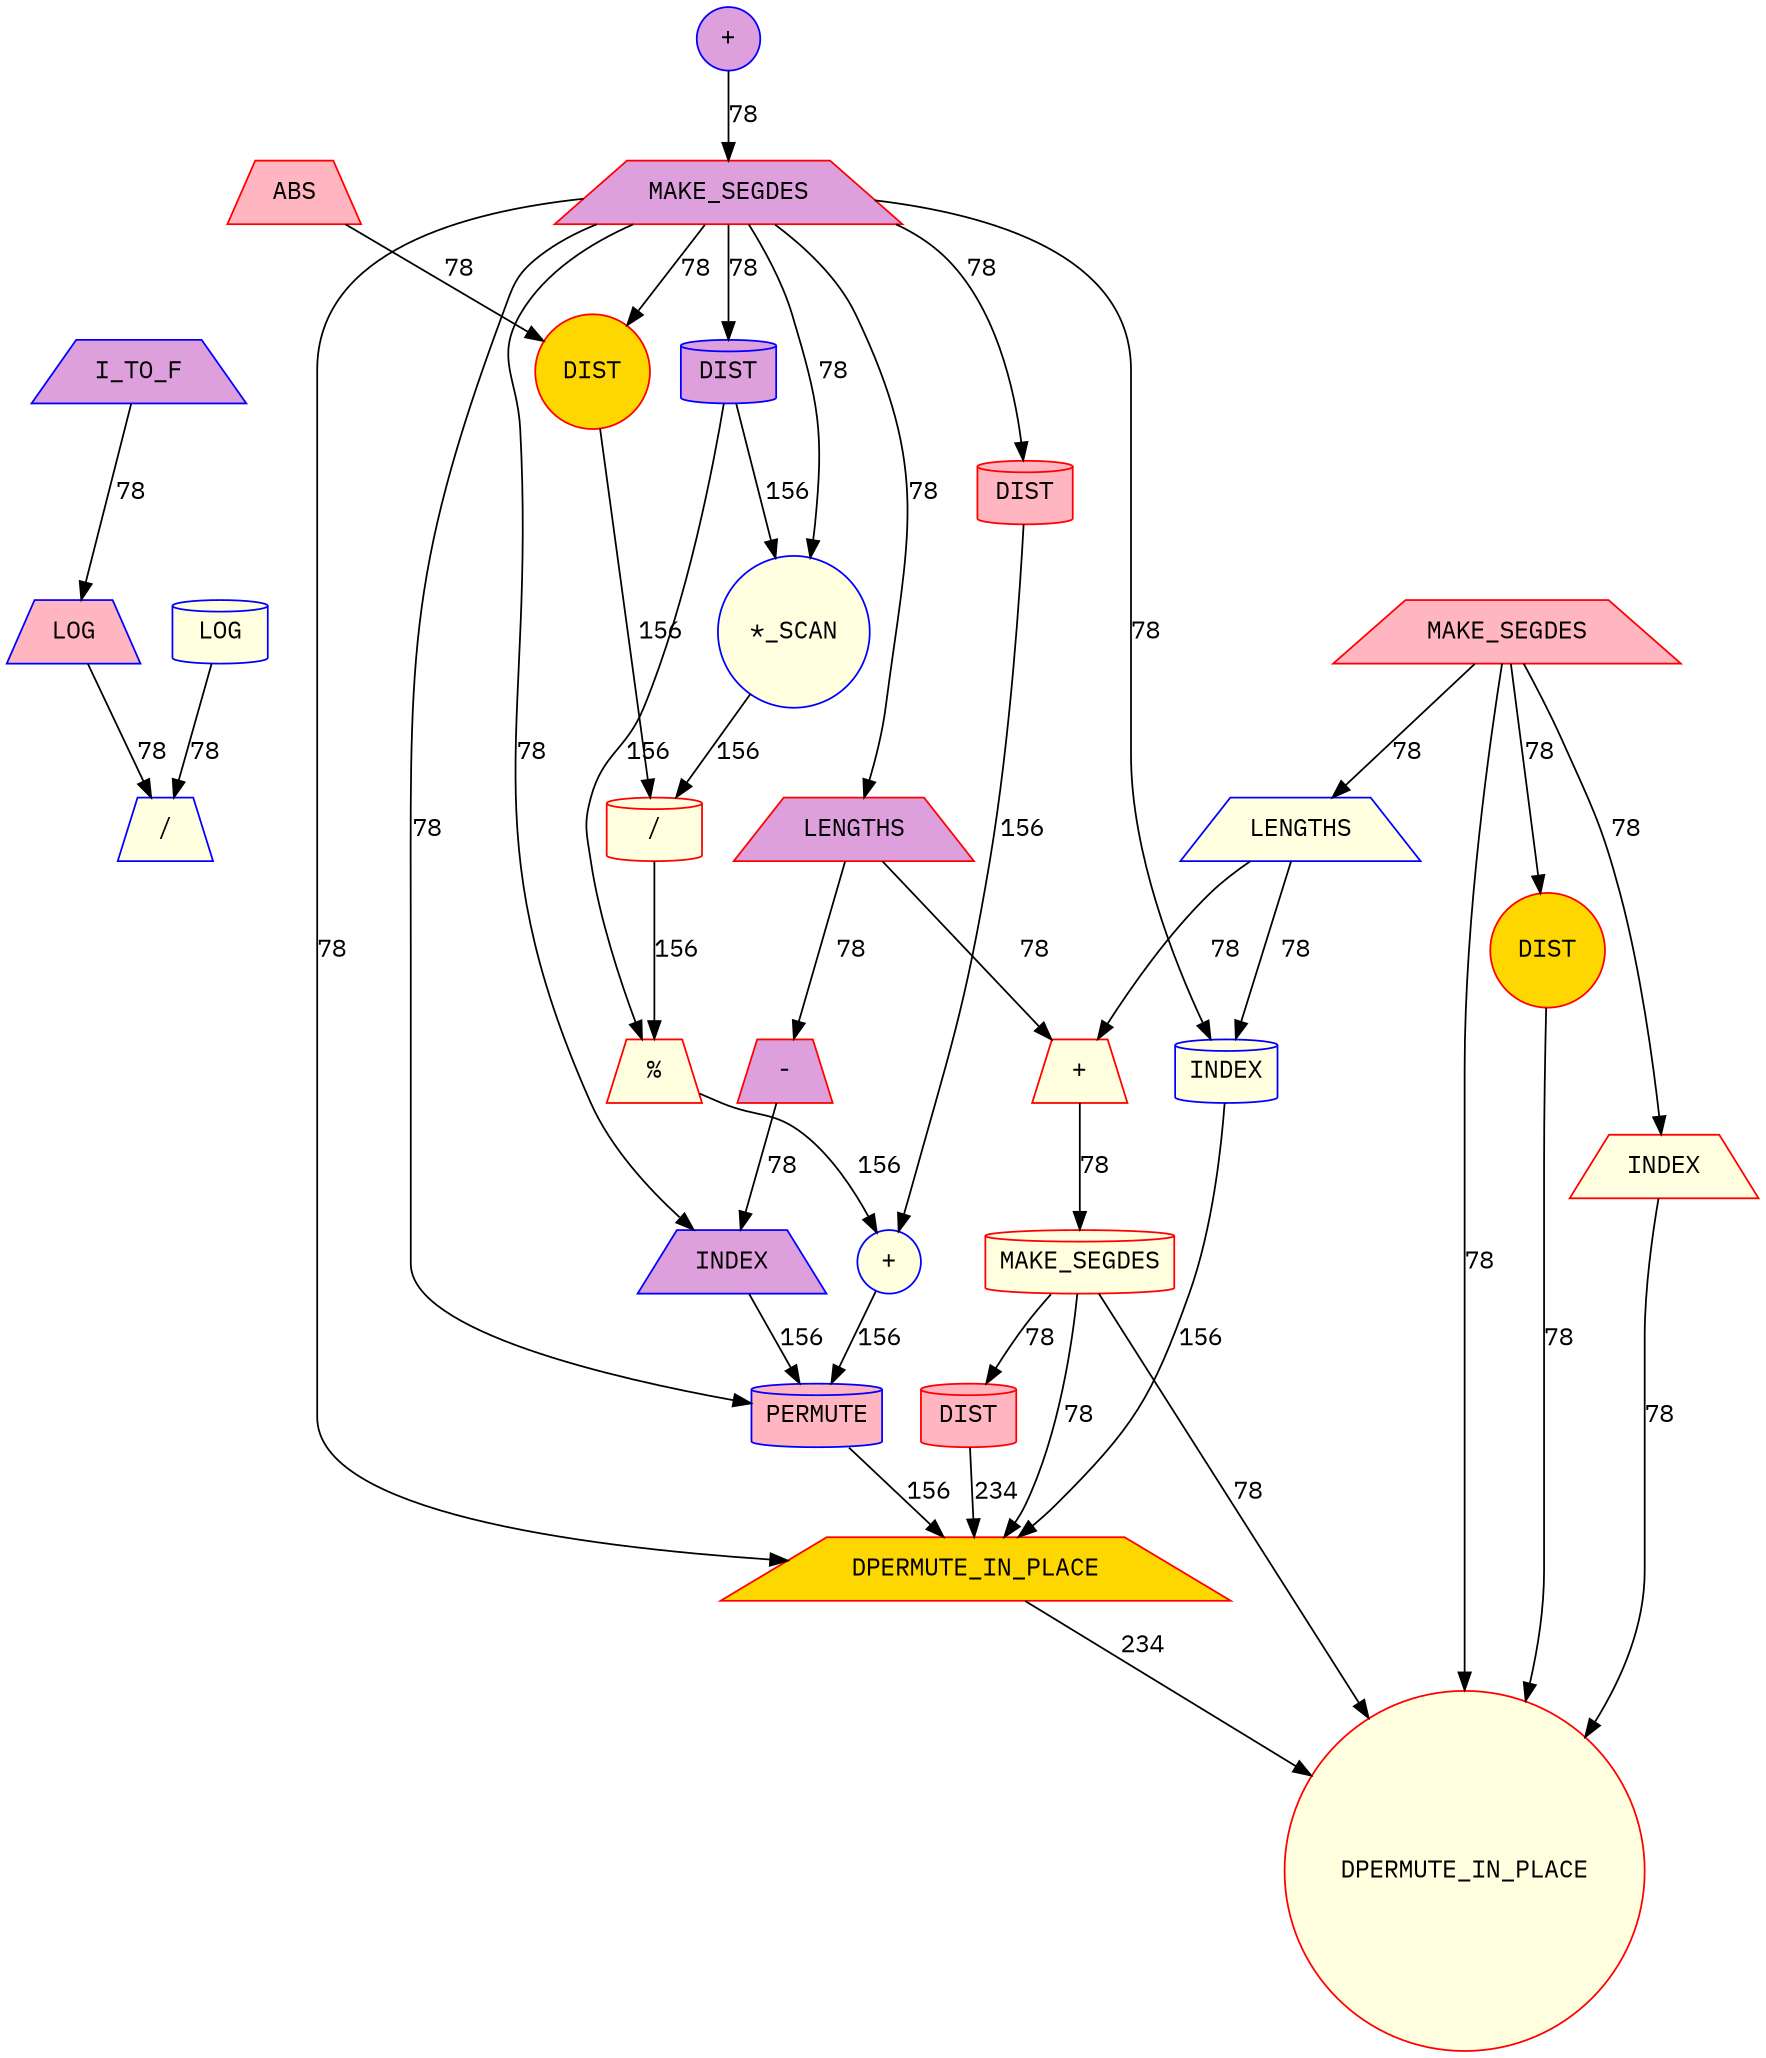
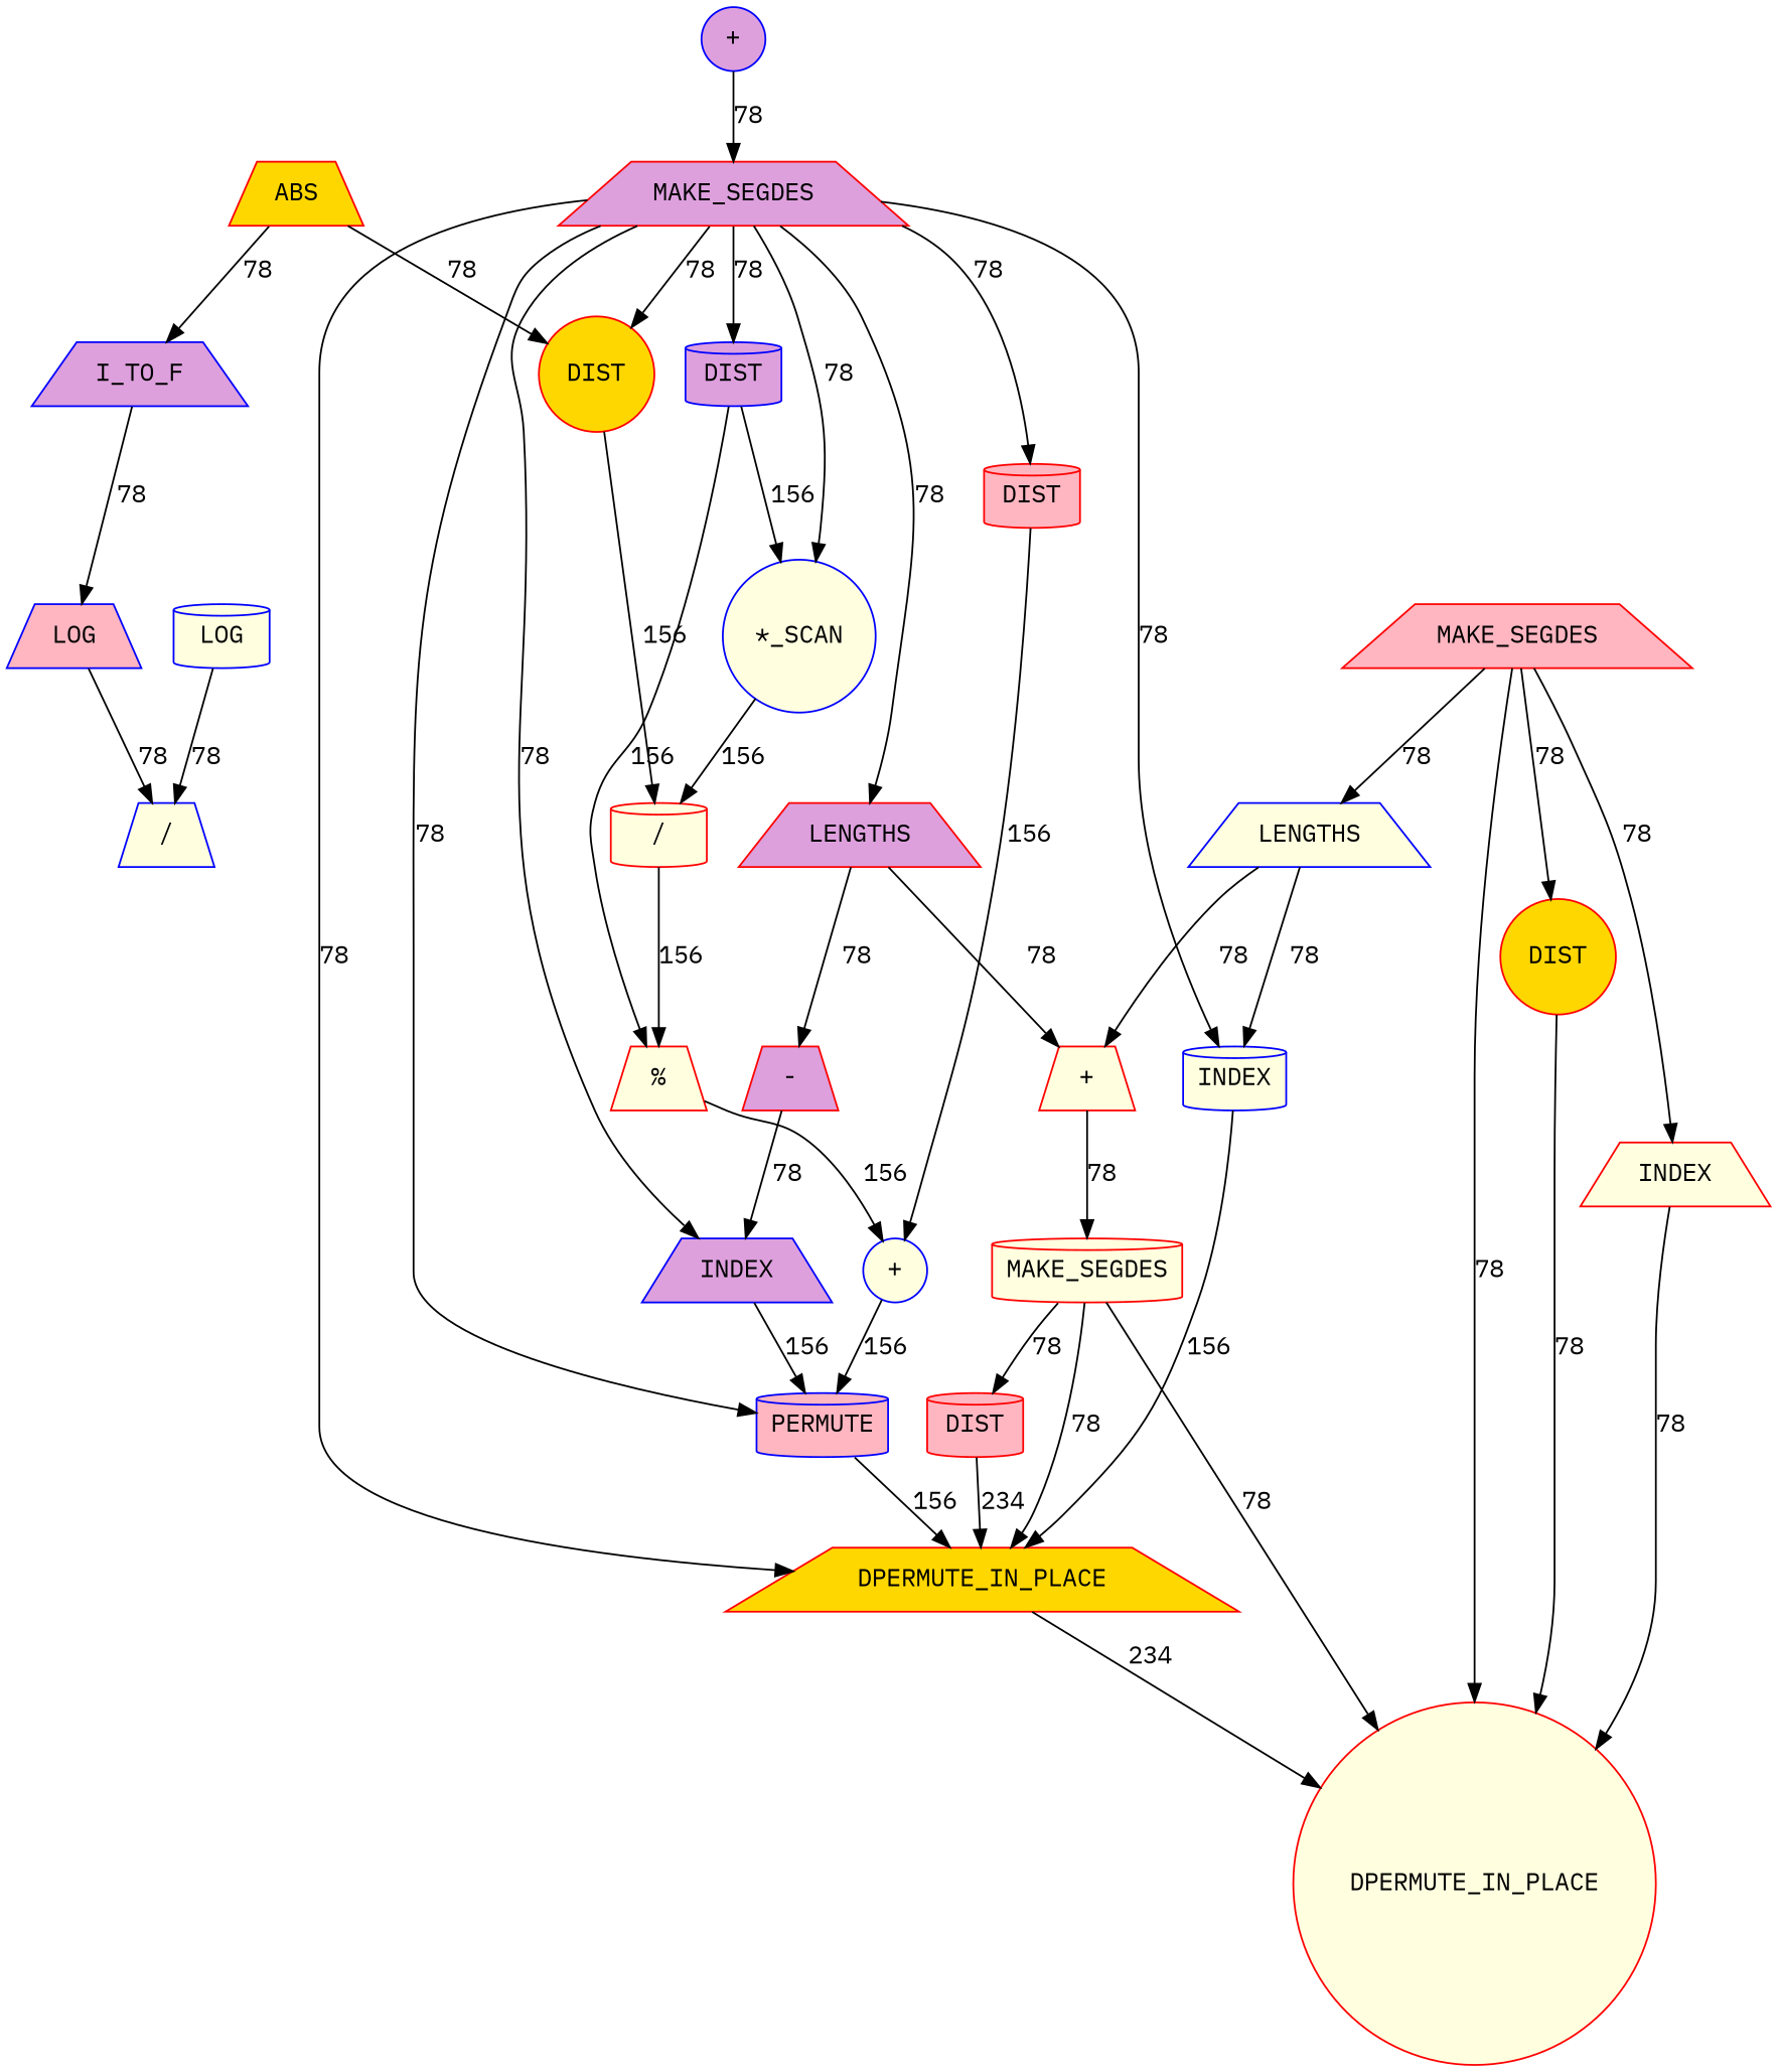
  digraph {
    fontname="IBM Plex Mono"
    node [color=red cost=2426 fillcolor=lightyellow fontname="IBM Plex Mono" shape=trapezium style=filled]
    edge [cost=78 fontname="IBM Plex Mono"]
    n1 [color=blue cost=7275 fillcolor=plum label=DIST shape=cylinder]
    n2 [cost=2770 label="%"]
    n3 [color=blue cost=3117 label="*_SCAN" shape=circle]
    n4 [color=blue cost=2835 label="+" shape=circle]
    n5 [cost=3064 label="/" shape=cylinder]
    n6 [cost=2847 fillcolor=lightpink label=DIST shape=cylinder]
    n7 [color=blue cost=5720 fillcolor=lightpink label=PERMUTE shape=cylinder]
    n8 [cost=2765 label="+"]
    n9 [cost=2387 label=MAKE_SEGDES shape=cylinder]
    n10 [cost=3021 fillcolor=lightpink label=DIST shape=cylinder]
    n11 [cost=5061 label=DPERMUTE_IN_PLACE shape=circle]
    n12 [cost=37434 fillcolor=gold label=DPERMUTE_IN_PLACE]
    n13 [color=blue cost=50439 label=INDEX shape=cylinder]
    n14 [color=blue cost=2729 fillcolor=plum label="+" shape=circle]
    n15 [cost=2718 fillcolor=plum label=MAKE_SEGDES]
    n16 [cost=2508 fillcolor=gold label=DIST shape=circle]
    n17 [cost=1925 fillcolor=gold label=DIST shape=circle]
    n18 [fillcolor=lightpink label=MAKE_SEGDES]
    n19 [cost=50695 label=INDEX]
    n20 [color=blue cost=4067 label=LENGTHS]
    n21 [color=blue cost=5174 fillcolor=plum label=I_TO_F]
    n22 [color=blue cost=2807 fillcolor=lightpink label=LOG]
    n23 [color=blue cost=2514 label="/"]
    n24 [color=blue cost=53056 fillcolor=plum label=INDEX]
    n25 [cost=2768 fillcolor=plum label="-"]
    n26 [color=blue cost=2597 label=LOG shape=cylinder]
-   n27 [cost=4346 fillcolor=lightpink label=ABS]
+   n27 [cost=4346 fillcolor=gold label=ABS]
    n28 [fillcolor=plum label=LENGTHS]
    n1 -> n2 [cost=156 label=156]
    n1 -> n3 [cost=156 label=156]
    n2 -> n4 [cost=156 label=156]
    n3 -> n5 [cost=156 label=156]
    n4 -> n7 [cost=156 label=156]
    n5 -> n2 [cost=156 label=156]
    n6 -> n4 [cost=156 label=156]
    n7 -> n12 [cost=156 label=156]
    n8 -> n9 [label=78]
    n9 -> n10 [label=78]
    n9 -> n11 [label=78]
    n9 -> n12 [label=78]
    n10 -> n12 [cost=234 label=234]
    n12 -> n11 [cost=234 label=234]
    n13 -> n12 [cost=156 label=156]
    n14 -> n15 [label=78]
    n15 -> n1 [label=78]
    n15 -> n3 [label=78]
    n15 -> n6 [label=78]
    n15 -> n7 [label=78]
    n15 -> n12 [label=78]
    n15 -> n13 [label=78]
    n15 -> n17 [label=78]
    n15 -> n24 [label=78]
    n15 -> n28 [label=78]
    n16 -> n11 [label=78]
    n17 -> n5 [cost=156 label=156]
    n18 -> n11 [label=78]
    n18 -> n16 [label=78]
    n18 -> n19 [label=78]
    n18 -> n20 [label=78]
    n19 -> n11 [label=78]
    n20 -> n8 [label=78]
    n20 -> n13 [label=78]
    n21 -> n22 [label=78]
    n22 -> n23 [label=78]
    n24 -> n7 [cost=156 label=156]
    n25 -> n24 [label=78]
    n26 -> n23 [label=78]
    n27 -> n17 [label=78]
+   n27 -> n21 [label=78]
    n28 -> n8 [label=78]
    n28 -> n25 [label=78]
  }
